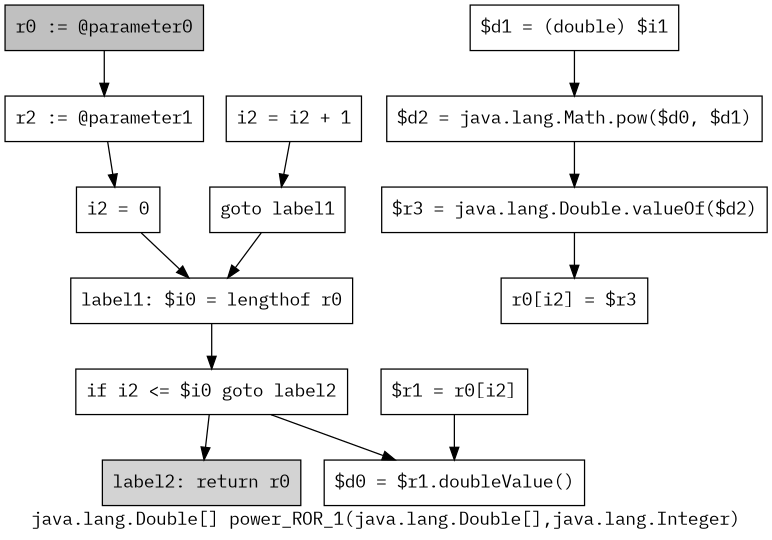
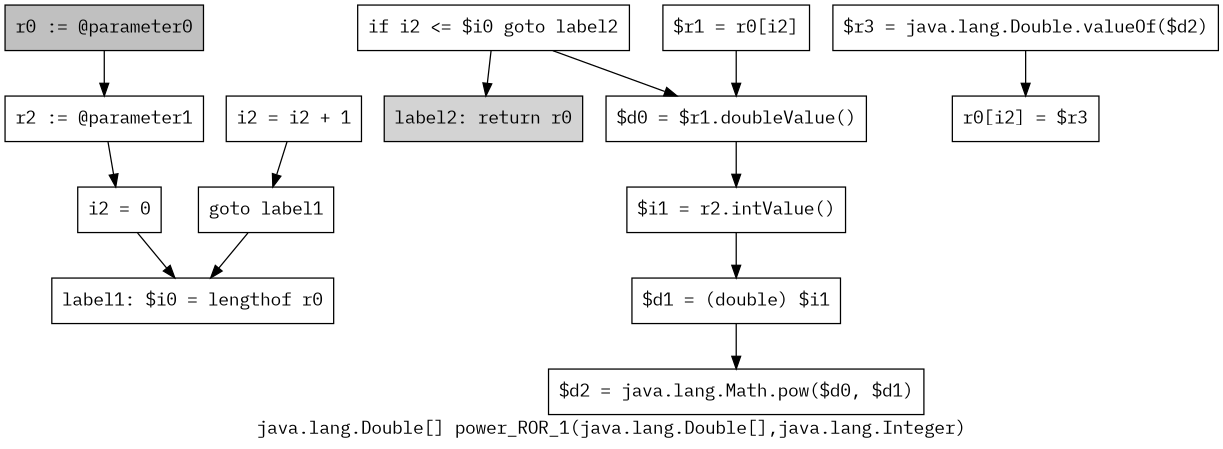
  digraph {
    fontname="IBM Plex Mono"
    label="java.lang.Double[] power_ROR_1(java.lang.Double[],java.lang.Integer)"
    node [fontname="IBM Plex Mono" shape=box]
    edge [fontname="IBM Plex Mono"]
    n1 [fillcolor=gray label="r0 := @parameter0" style=filled]
    n2 [label="r2 := @parameter1"]
    n3 [label="i2 = 0"]
    n4 [label="label1: $i0 = lengthof r0"]
    n5 [label="if i2 <= $i0 goto label2"]
    n6 [fillcolor=lightgray label="label2: return r0" style=filled]
    n7 [label="$d0 = $r1.doubleValue()"]
    n8 [label="$r1 = r0[i2]"]
+   n9 [label="$i1 = r2.intValue()"]
    n10 [label="$d1 = (double) $i1"]
    n11 [label="$d2 = java.lang.Math.pow($d0, $d1)"]
    n12 [label="$r3 = java.lang.Double.valueOf($d2)"]
    n13 [label="r0[i2] = $r3"]
    n14 [label="i2 = i2 + 1"]
    n15 [label="goto label1"]
    n1 -> n2
    n2 -> n3
    n3 -> n4
-   n4 -> n5
    n5 -> n6
    n5 -> n7
+   n7 -> n9
    n8 -> n7
+   n9 -> n10
    n10 -> n11
-   n11 -> n12
    n12 -> n13
    n14 -> n15
    n15 -> n4
  }
